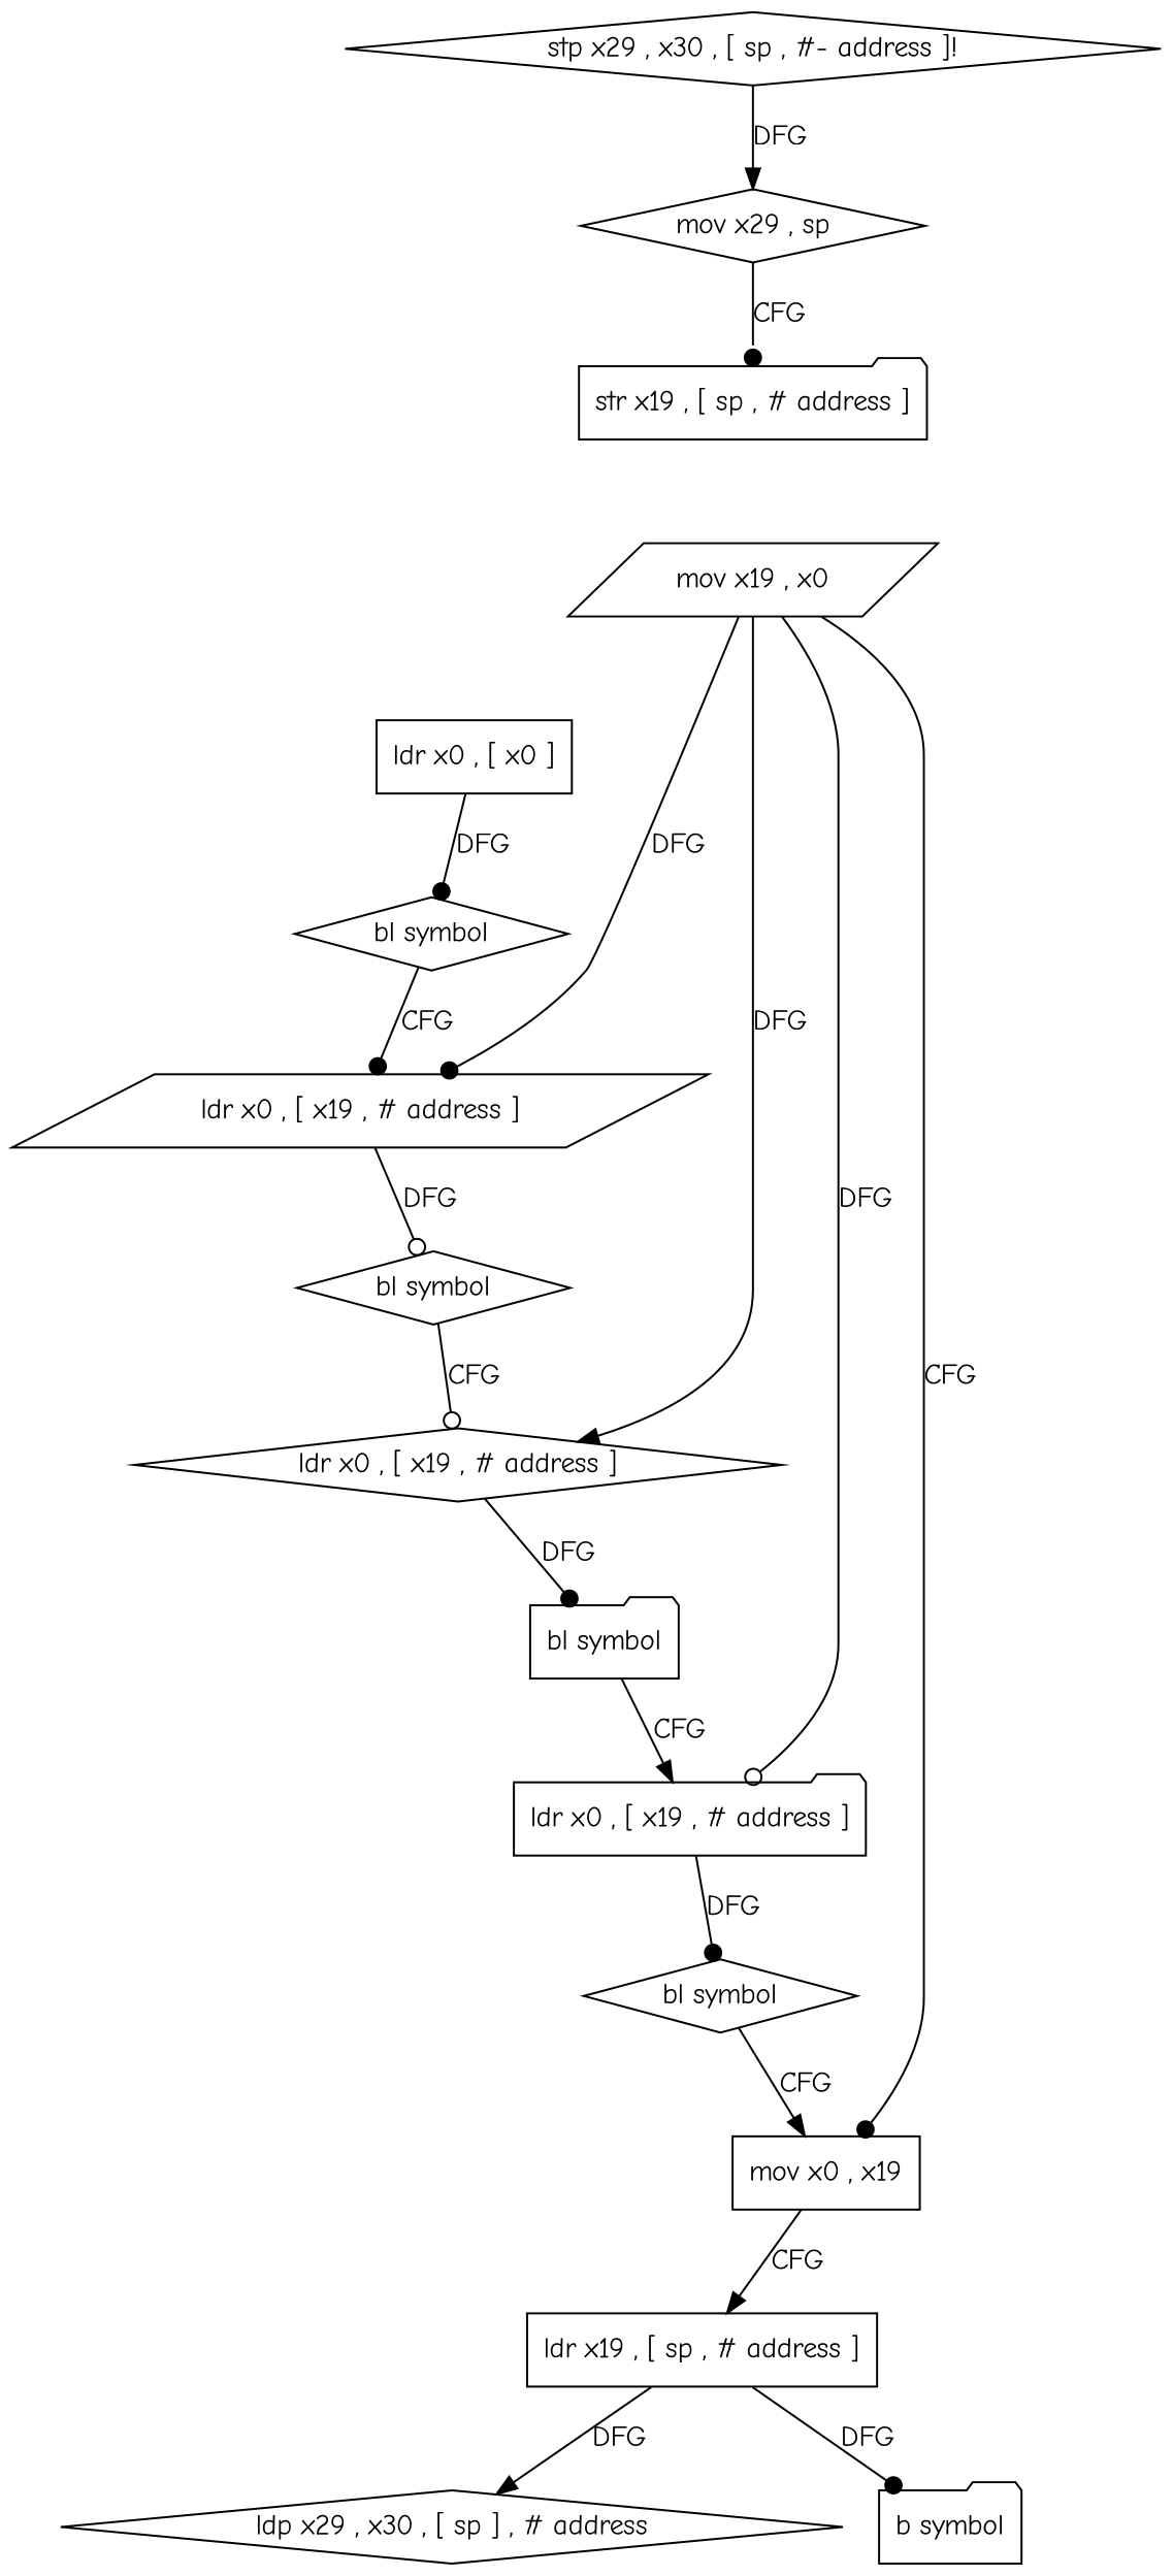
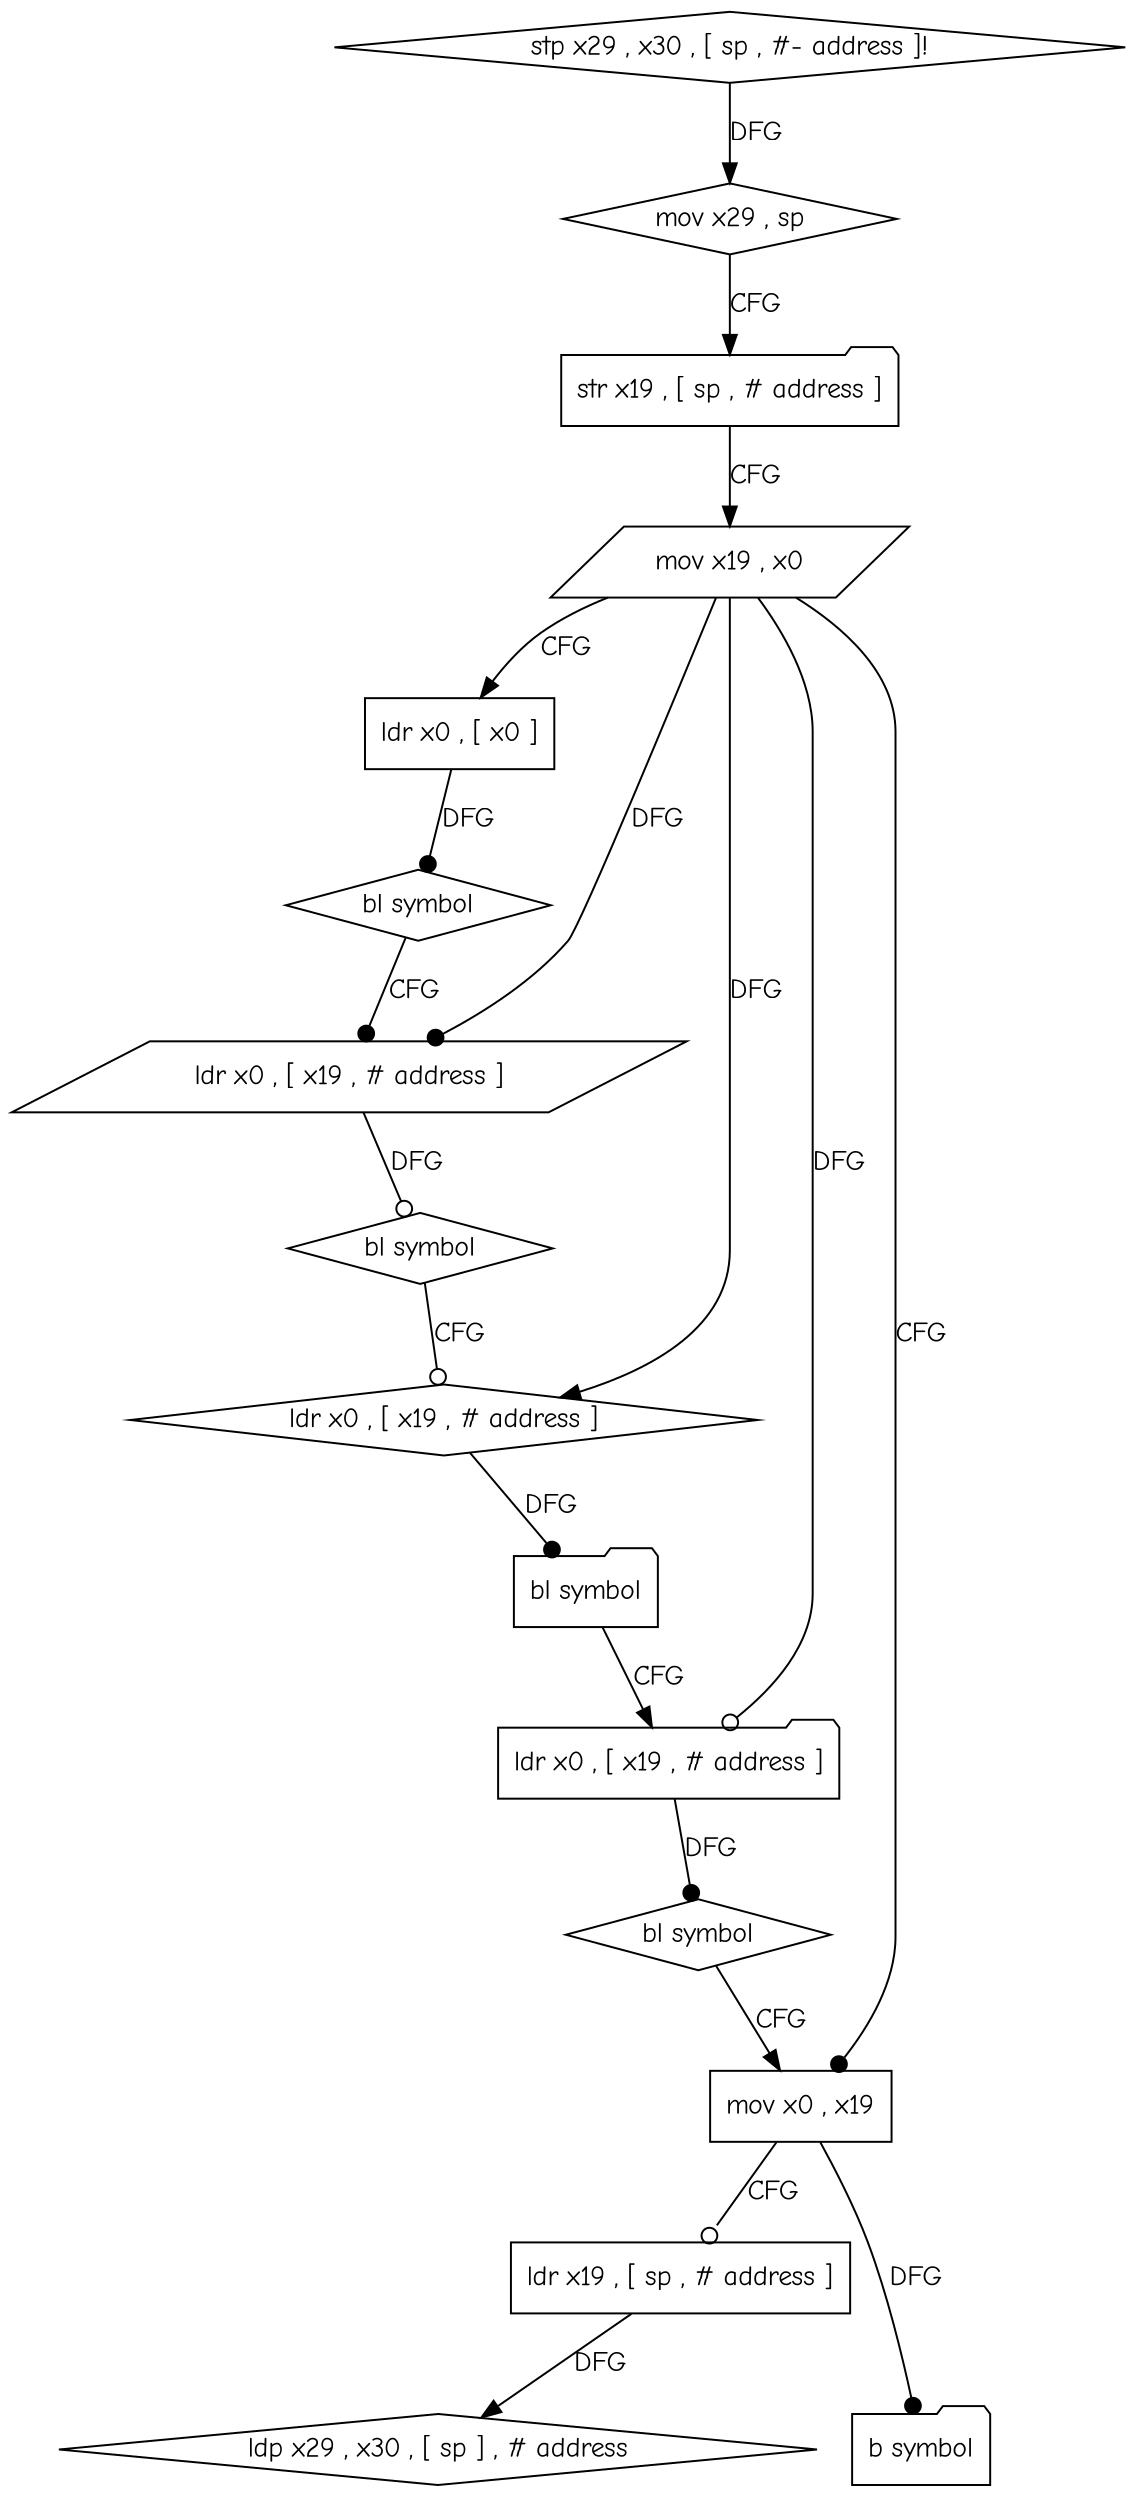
  digraph {
    fontname="Comic Neue"
    node [fontname="Comic Neue" shape=diamond]
    edge [arrowhead=normal fontname="Comic Neue"]
    n1 [label="stp x29 , x30 , [ sp , #- address ]!"]
    n2 [label="mov x29 , sp"]
    n3 [label="str x19 , [ sp , # address ]" shape=folder]
    n4 [label="mov x19 , x0" shape=parallelogram]
    n5 [label="ldr x0 , [ x0 ]" shape=box]
    n6 [label="ldr x0 , [ x19 , # address ]" shape=parallelogram]
    n7 [label="ldr x0 , [ x19 , # address ]"]
    n8 [label="ldr x0 , [ x19 , # address ]" shape=folder]
    n9 [label="mov x0 , x19" shape=box]
    n10 [label="bl symbol"]
    n11 [label="bl symbol"]
    n12 [label="bl symbol" shape=folder]
    n13 [label="bl symbol"]
    n14 [label="ldr x19 , [ sp , # address ]" shape=box]
    n15 [label="b symbol" shape=folder]
    n16 [label="ldp x29 , x30 , [ sp ] , # address"]
    n1 -> n2 [label=DFG]
-   n2 -> n3 [arrowhead=dot label=CFG]
+   n2 -> n3 [label=CFG]
+   n3 -> n4 [label=CFG]
+   n4 -> n5 [label=CFG]
    n4 -> n6 [arrowhead=dot label=DFG]
    n4 -> n7 [label=DFG]
    n4 -> n8 [arrowhead=odot label=DFG]
    n4 -> n9 [arrowhead=dot label=CFG]
    n5 -> n10 [arrowhead=dot label=DFG]
    n6 -> n11 [arrowhead=odot label=DFG]
    n7 -> n12 [arrowhead=dot label=DFG]
    n8 -> n13 [arrowhead=dot label=DFG]
-   n9 -> n14 [label=CFG]
-   n14 -> n15 [arrowhead=dot label=DFG]
+   n9 -> n14 [arrowhead=odot label=CFG]
+   n9 -> n15 [arrowhead=dot label=DFG]
    n10 -> n6 [arrowhead=dot label=CFG]
    n11 -> n7 [arrowhead=odot label=CFG]
    n12 -> n8 [label=CFG]
    n13 -> n9 [label=CFG]
    n14 -> n16 [label=DFG]
  }
